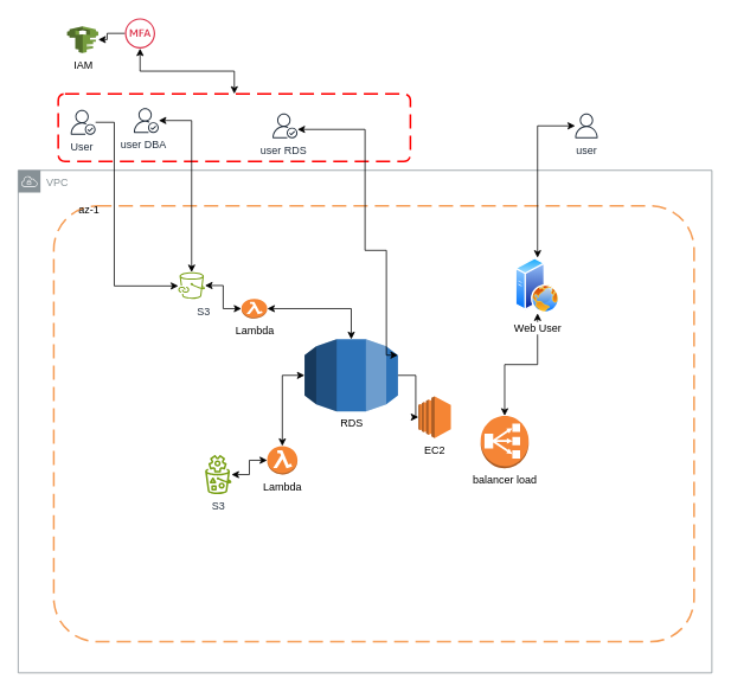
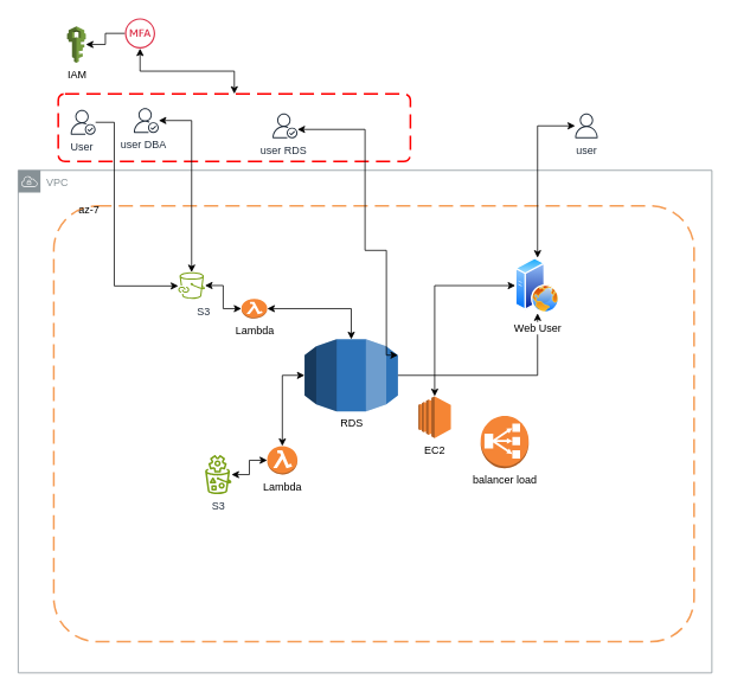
  <mxCell id="0" />
  <mxCell id="1" parent="0" />
  <mxCell id="2" style="edgeStyle=orthogonalEdgeStyle;rounded=0;orthogonalLoop=1;jettySize=auto;html=1;startArrow=classic;startFill=1;" parent="1" source="3" target="28" edge="1"><mxGeometry relative="1" as="geometry" /></mxCell>
  <mxCell id="3" value="" style="rounded=1;arcSize=10;dashed=1;strokeColor=#ff0000;fillColor=none;gradientColor=none;dashPattern=8 4;strokeWidth=2;" parent="1" vertex="1"><mxGeometry x="65" y="105" width="396" height="76" as="geometry" /></mxCell>
  <mxCell id="4" value="VPC" style="sketch=0;outlineConnect=0;gradientColor=none;html=1;whiteSpace=wrap;fontSize=12;fontStyle=0;shape=mxgraph.aws4.group;grIcon=mxgraph.aws4.group_vpc;strokeColor=#879196;fillColor=none;verticalAlign=top;align=left;spacingLeft=30;fontColor=#879196;dashed=0;" parent="1" vertex="1"><mxGeometry x="20" y="191" width="780" height="565" as="geometry" /></mxCell>
  <mxCell id="5" value="" style="rounded=1;arcSize=10;dashed=1;strokeColor=#F59D56;fillColor=none;gradientColor=none;dashPattern=8 4;strokeWidth=2;" parent="1" vertex="1"><mxGeometry x="60" y="231" width="720" height="490" as="geometry" /></mxCell>
  <mxCell id="6" style="edgeStyle=orthogonalEdgeStyle;rounded=0;orthogonalLoop=1;jettySize=auto;html=1;startArrow=classic;startFill=1;" parent="1" source="7" target="12" edge="1"><mxGeometry relative="1" as="geometry" /></mxCell>
  <mxCell id="7" value="Lambda" style="outlineConnect=0;dashed=0;verticalLabelPosition=bottom;verticalAlign=top;align=center;html=1;shape=mxgraph.aws3.lambda_function;fillColor=#F58534;gradientColor=none;" parent="1" vertex="1"><mxGeometry x="271" y="335.5" width="29" height="22" as="geometry" /></mxCell>
  <mxCell id="8" style="edgeStyle=orthogonalEdgeStyle;rounded=0;orthogonalLoop=1;jettySize=auto;html=1;entryX=0;entryY=0.5;entryDx=0;entryDy=0;entryPerimeter=0;startArrow=classic;startFill=1;" parent="1" source="9" target="7" edge="1"><mxGeometry relative="1" as="geometry" /></mxCell>
  <mxCell id="9" value="&lt;span style=&quot;white-space: pre;&quot;&gt;&#09;&lt;/span&gt;S3" style="sketch=0;outlineConnect=0;fontColor=#232F3E;gradientColor=none;fillColor=#7AA116;strokeColor=none;dashed=0;verticalLabelPosition=bottom;verticalAlign=top;align=center;html=1;fontSize=12;fontStyle=0;aspect=fixed;pointerEvents=1;shape=mxgraph.aws4.file_cache_s3_linked_datasets;" parent="1" vertex="1"><mxGeometry x="200" y="305.5" width="30" height="30" as="geometry" /></mxCell>
  <mxCell id="10" style="edgeStyle=orthogonalEdgeStyle;rounded=0;orthogonalLoop=1;jettySize=auto;html=1;startArrow=classic;startFill=1;" parent="1" source="11" target="9" edge="1"><mxGeometry relative="1" as="geometry" /></mxCell>
  <mxCell id="11" value="user DBA&amp;nbsp;&amp;nbsp;" style="sketch=0;outlineConnect=0;fontColor=#232F3E;gradientColor=none;fillColor=#232F3D;strokeColor=none;dashed=0;verticalLabelPosition=bottom;verticalAlign=top;align=center;html=1;fontSize=12;fontStyle=0;aspect=fixed;pointerEvents=1;shape=mxgraph.aws4.authenticated_user;" parent="1" vertex="1"><mxGeometry x="150" y="121" width="28" height="28" as="geometry" /></mxCell>
  <mxCell id="12" value="RDS" style="outlineConnect=0;dashed=0;verticalLabelPosition=bottom;verticalAlign=top;align=center;html=1;shape=mxgraph.aws3.rds;fillColor=#2E73B8;gradientColor=none;" parent="1" vertex="1"><mxGeometry x="342" y="381" width="105" height="81" as="geometry" /></mxCell>
- <mxCell id="13" style="edgeStyle=orthogonalEdgeStyle;rounded=0;orthogonalLoop=1;jettySize=auto;html=1;entryX=0;entryY=0.5;entryDx=0;entryDy=0;entryPerimeter=0;" parent="1" source="12" target="15" edge="1"><mxGeometry relative="1" as="geometry"><mxPoint x="570" y="268.999" as="targetPoint" /></mxGeometry></mxCell>
- <mxCell id="14" value="az-1" style="text;html=1;align=center;verticalAlign=middle;whiteSpace=wrap;rounded=0;" parent="1" vertex="1"><mxGeometry x="70" y="221" width="60" height="30" as="geometry" /></mxCell>
+ <mxCell id="13" style="edgeStyle=orthogonalEdgeStyle;rounded=0;orthogonalLoop=1;jettySize=auto;html=1;" parent="1" source="12" target="17" edge="1"><mxGeometry relative="1" as="geometry"><mxPoint x="570" y="268.999" as="targetPoint" /></mxGeometry></mxCell>
+ <mxCell id="14" value="az-7" style="text;html=1;align=center;verticalAlign=middle;whiteSpace=wrap;rounded=0;" parent="1" vertex="1"><mxGeometry x="70" y="221" width="60" height="30" as="geometry" /></mxCell>
  <mxCell id="15" value="EC2" style="outlineConnect=0;dashed=0;verticalLabelPosition=bottom;verticalAlign=top;align=center;html=1;shape=mxgraph.aws3.ec2;fillColor=#F58534;gradientColor=none;" parent="1" vertex="1"><mxGeometry x="470" y="445" width="36.5" height="47" as="geometry" /></mxCell>
- <mxCell id="16" style="edgeStyle=orthogonalEdgeStyle;rounded=0;orthogonalLoop=1;jettySize=auto;html=1;startArrow=classic;startFill=1;" parent="1" source="17" target="31" edge="1"><mxGeometry relative="1" as="geometry" /></mxCell>
+ <mxCell id="16" style="edgeStyle=orthogonalEdgeStyle;rounded=0;orthogonalLoop=1;jettySize=auto;html=1;startArrow=classic;startFill=1;" parent="1" source="17" target="15" edge="1"><mxGeometry relative="1" as="geometry" /></mxCell>
  <mxCell id="17" value="Web User" style="image;aspect=fixed;perimeter=ellipsePerimeter;html=1;align=center;shadow=0;dashed=0;spacingTop=3;image=img/lib/active_directory/web_server.svg;" parent="1" vertex="1"><mxGeometry x="579" y="289.25" width="50" height="62.5" as="geometry" /></mxCell>
  <mxCell id="18" style="edgeStyle=orthogonalEdgeStyle;rounded=0;orthogonalLoop=1;jettySize=auto;html=1;endArrow=classic;endFill=1;startArrow=classic;startFill=1;" parent="1" source="19" target="17" edge="1"><mxGeometry relative="1" as="geometry" /></mxCell>
  <mxCell id="19" value="user" style="sketch=0;outlineConnect=0;fontColor=#232F3E;gradientColor=none;fillColor=#232F3D;strokeColor=none;dashed=0;verticalLabelPosition=bottom;verticalAlign=top;align=center;html=1;fontSize=12;fontStyle=0;aspect=fixed;pointerEvents=1;shape=mxgraph.aws4.user;" parent="1" vertex="1"><mxGeometry x="645" y="127" width="28" height="28" as="geometry" /></mxCell>
- <mxCell id="20" value="IAM" style="outlineConnect=0;dashed=0;verticalLabelPosition=bottom;verticalAlign=top;align=center;html=1;shape=mxgraph.aws3.iam;fillColor=#759C3E;gradientColor=none;" parent="1" vertex="1"><mxGeometry x="75" y="29" width="35" height="30" as="geometry" /></mxCell>
+ <mxCell id="20" value="IAM" style="outlineConnect=0;dashed=0;verticalLabelPosition=bottom;verticalAlign=top;align=center;html=1;shape=mxgraph.aws3.iam;fillColor=#759C3E;gradientColor=none;" parent="1" vertex="1"><mxGeometry x="75" y="29" width="21" height="41" as="geometry" /></mxCell>
  <mxCell id="21" value="S3" style="sketch=0;outlineConnect=0;fontColor=#232F3E;gradientColor=none;fillColor=#7AA116;strokeColor=none;dashed=0;verticalLabelPosition=bottom;verticalAlign=top;align=center;html=1;fontSize=12;fontStyle=0;aspect=fixed;pointerEvents=1;shape=mxgraph.aws4.s3_object_lambda;" parent="1" vertex="1"><mxGeometry x="230" y="511" width="30" height="44.15" as="geometry" /></mxCell>
  <mxCell id="22" style="edgeStyle=orthogonalEdgeStyle;rounded=0;orthogonalLoop=1;jettySize=auto;html=1;startArrow=classic;startFill=1;" parent="1" source="23" target="21" edge="1"><mxGeometry relative="1" as="geometry" /></mxCell>
  <mxCell id="23" value="Lambda" style="outlineConnect=0;dashed=0;verticalLabelPosition=bottom;verticalAlign=top;align=center;html=1;shape=mxgraph.aws3.lambda_function;fillColor=#F58534;gradientColor=none;" parent="1" vertex="1"><mxGeometry x="300" y="501" width="34" height="32" as="geometry" /></mxCell>
  <mxCell id="24" style="edgeStyle=orthogonalEdgeStyle;rounded=0;orthogonalLoop=1;jettySize=auto;html=1;entryX=0.5;entryY=0;entryDx=0;entryDy=0;entryPerimeter=0;startArrow=classic;startFill=1;" parent="1" source="12" target="23" edge="1"><mxGeometry relative="1" as="geometry" /></mxCell>
  <mxCell id="25" value="user RDS&amp;nbsp;" style="sketch=0;outlineConnect=0;fontColor=#232F3E;gradientColor=none;fillColor=#232F3D;strokeColor=none;dashed=0;verticalLabelPosition=bottom;verticalAlign=top;align=center;html=1;fontSize=12;fontStyle=0;aspect=fixed;pointerEvents=1;shape=mxgraph.aws4.authenticated_user;" parent="1" vertex="1"><mxGeometry x="306" y="127" width="28" height="28" as="geometry" /></mxCell>
  <mxCell id="26" style="edgeStyle=orthogonalEdgeStyle;rounded=0;orthogonalLoop=1;jettySize=auto;html=1;entryX=1;entryY=0.22;entryDx=0;entryDy=0;entryPerimeter=0;startArrow=classic;startFill=1;" parent="1" source="25" target="12" edge="1"><mxGeometry relative="1" as="geometry"><Array as="points"><mxPoint x="410" y="145" /><mxPoint x="410" y="281" /><mxPoint x="434" y="281" /><mxPoint x="434" y="399" /></Array></mxGeometry></mxCell>
  <mxCell id="27" value="" style="edgeStyle=orthogonalEdgeStyle;rounded=0;orthogonalLoop=1;jettySize=auto;html=1;" parent="1" source="28" target="20" edge="1"><mxGeometry relative="1" as="geometry" /></mxCell>
  <mxCell id="28" value="" style="sketch=0;outlineConnect=0;fontColor=#232F3E;gradientColor=none;fillColor=#DD344C;strokeColor=none;dashed=0;verticalLabelPosition=bottom;verticalAlign=top;align=center;html=1;fontSize=12;fontStyle=0;aspect=fixed;pointerEvents=1;shape=mxgraph.aws4.mfa_token;" parent="1" vertex="1"><mxGeometry x="140" y="20" width="34" height="34" as="geometry" /></mxCell>
  <mxCell id="29" style="edgeStyle=orthogonalEdgeStyle;rounded=0;orthogonalLoop=1;jettySize=auto;html=1;" parent="1" source="30" target="9" edge="1"><mxGeometry relative="1" as="geometry"><Array as="points"><mxPoint x="128" y="137" /><mxPoint x="128" y="321" /></Array></mxGeometry></mxCell>
  <mxCell id="30" value="User&amp;nbsp;" style="sketch=0;outlineConnect=0;fontColor=#232F3E;gradientColor=none;fillColor=#232F3D;strokeColor=none;dashed=0;verticalLabelPosition=bottom;verticalAlign=top;align=center;html=1;fontSize=12;fontStyle=0;aspect=fixed;pointerEvents=1;shape=mxgraph.aws4.authenticated_user;" parent="1" vertex="1"><mxGeometry x="79" y="123" width="28" height="28" as="geometry" /></mxCell>
  <mxCell id="31" value="balancer load" style="outlineConnect=0;dashed=0;verticalLabelPosition=bottom;verticalAlign=top;align=center;html=1;shape=mxgraph.aws3.classic_load_balancer;fillColor=#F58536;gradientColor=none;" parent="1" vertex="1"><mxGeometry x="540" y="467" width="54" height="59" as="geometry" /></mxCell>
